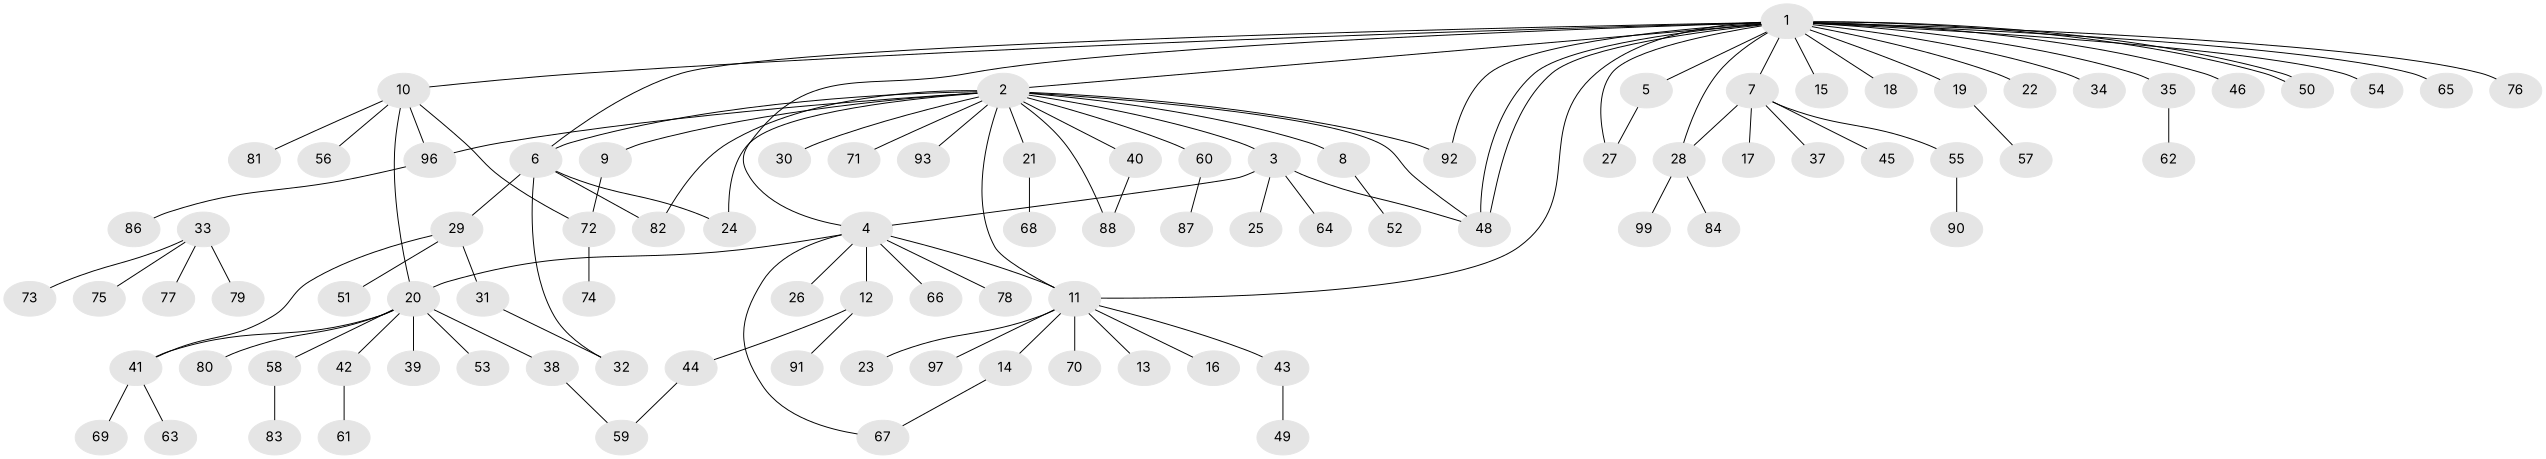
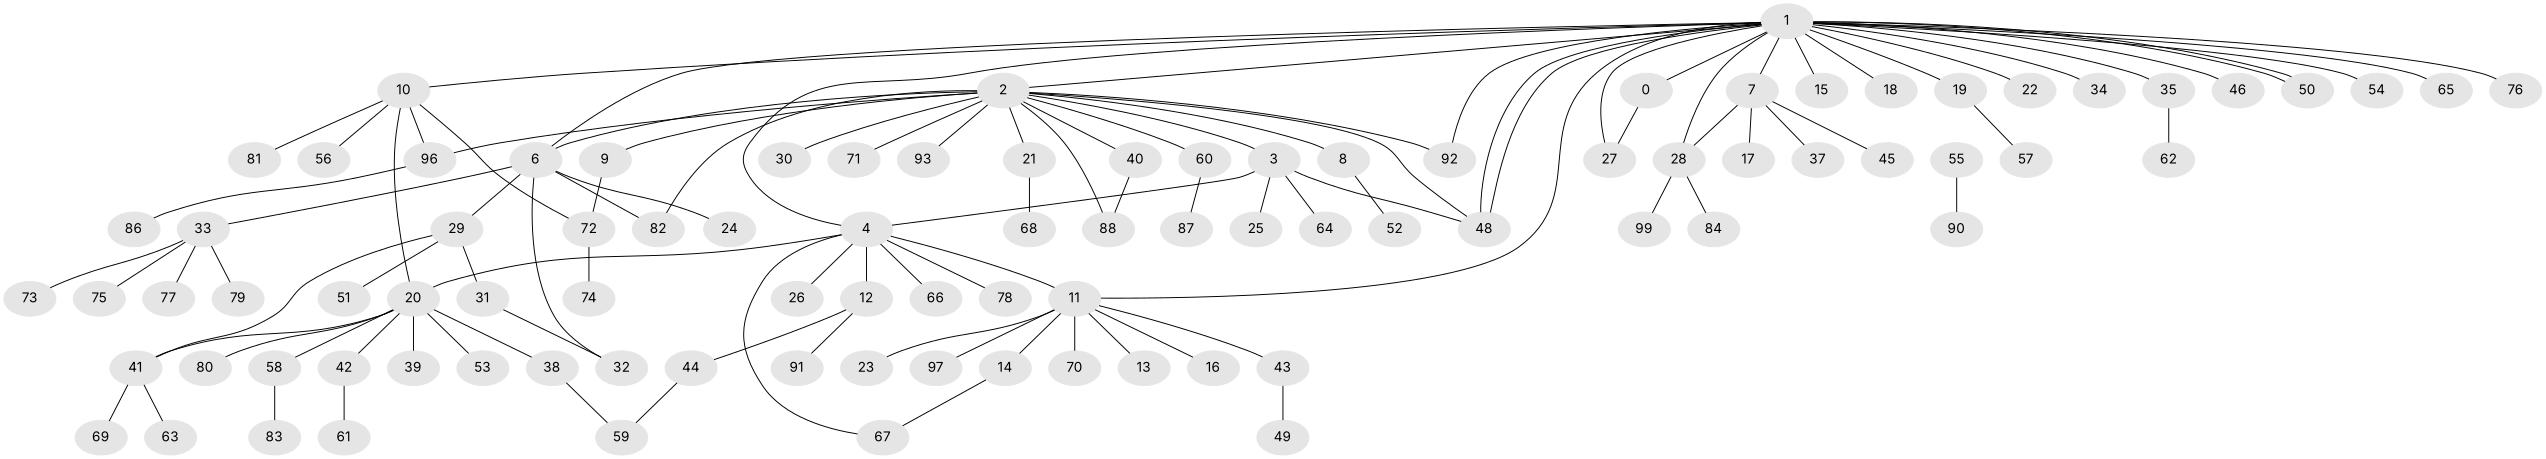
  graph {
    fontname=Inter
    node [color=gray90 fontname=Inter style=filled]
    edge [fontname=Inter]
    1
    2
    4
-   5
+   5 [label=0]
    6
    7
    10
    11
    15
    18
    19
    22
    27
    28
    34
    35
    46
    48
    50
    54
    65
    76
    92
    3
    8
    9
    21
    24
    30
    n30 [label=96]
    40
    60
    71
    82
    88
    93
    12
    20
    26
    66
    67
    78
    29
    32
    33
    17
    37
    45
    55
    72
    56
    81
    13
    14
    16
    23
    43
    n58 [label=97]
    70
    57
    84
    n62 [label=99]
    62
    25
    64
    52
    68
    86
    87
    44
    91
    38
    39
    41
    42
    53
    58
    80
    31
    51
    73
    75
    77
    79
    90
    74
    49
    59
    63
    69
    61
    83
    1 -- 2
    1 -- 4
    1 -- 5
    1 -- 6
    1 -- 7
    1 -- 10
    1 -- 11
    1 -- 15
    1 -- 18
    1 -- 19
    1 -- 22
    1 -- 27
    1 -- 28
    1 -- 34
    1 -- 35
    1 -- 46
    1 -- 48
    1 -- 48
    1 -- 50
    1 -- 50
    1 -- 54
    1 -- 65
    1 -- 76
    1 -- 92
    2 -- 6
-   2 -- 11
    2 -- 48
    2 -- 92
    2 -- 3
    2 -- 8
    2 -- 9
    2 -- 21
-   2 -- 24
    2 -- 30
    2 -- n30
    2 -- 40
    2 -- 60
    2 -- 71
    2 -- 82
    2 -- 88
    2 -- 93
    4 -- 11
    4 -- 12
    4 -- 20
    4 -- 26
    4 -- 66
    4 -- 67
    4 -- 78
    5 -- 27
    6 -- 24
    6 -- 82
    6 -- 29
    6 -- 32
+   6 -- 33
    7 -- 28
    7 -- 17
    7 -- 37
    7 -- 45
-   7 -- 55
    10 -- n30
    10 -- 20
    10 -- 72
    10 -- 56
    10 -- 81
    11 -- 13
    11 -- 14
    11 -- 16
    11 -- 23
    11 -- 43
    11 -- n58
    11 -- 70
    19 -- 57
    28 -- 84
    28 -- n62
    35 -- 62
    3 -- 4
    3 -- 48
    3 -- 25
    3 -- 64
    8 -- 52
    9 -- 72
    21 -- 68
    n30 -- 86
    40 -- 88
    60 -- 87
    12 -- 44
    12 -- 91
    20 -- 38
    20 -- 39
    20 -- 41
    20 -- 42
    20 -- 53
    20 -- 58
    20 -- 80
    29 -- 41
    29 -- 31
    29 -- 51
    33 -- 73
    33 -- 75
    33 -- 77
    33 -- 79
    55 -- 90
    72 -- 74
    14 -- 67
    43 -- 49
    44 -- 59
    38 -- 59
    41 -- 63
    41 -- 69
    42 -- 61
    58 -- 83
    31 -- 32
  }
